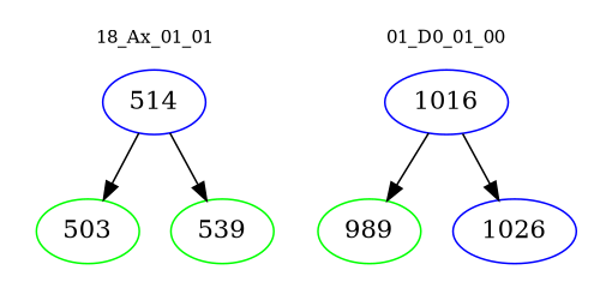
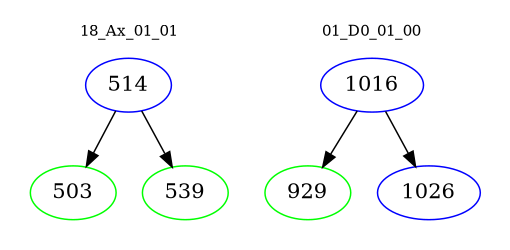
  digraph {
    node [color=blue]
    edge [color=black]
    n1 [label=514]
    n2 [color=green label=503]
    n3 [color=green label=539]
    n4 [label=1016]
-   n5 [color=green label=989]
+   n5 [color=green label=929]
    n6 [label=1026]
    subgraph cluster_1 {
      color=white
      fontsize=10
      label="18_Ax_01_01"
      n1
      n2
      n3
    }
    subgraph cluster_2 {
      color=white
      fontsize=10
      label="01_D0_01_00"
      n4
      n5
      n6
    }
    n1 -> n2
    n1 -> n3
    n4 -> n5
    n4 -> n6
  }
